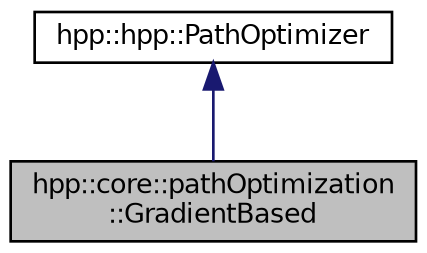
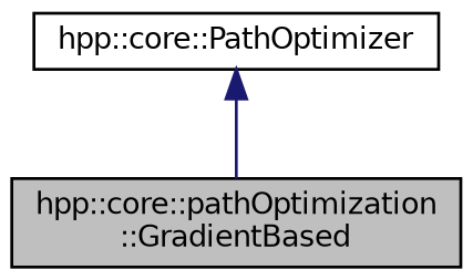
  digraph {
    node [color=black fontname=Helvetica fontsize=10 shape=record style=filled]
    n1 [fillcolor=grey75 fontcolor=black height=0.2 label="hpp::core::pathOptimization\l::GradientBased" width=0.4]
-   n2 [fillcolor=white height=0.2 label="hpp::hpp::PathOptimizer" width=0.4]
+   n2 [fillcolor=white height=0.2 label="hpp::core::PathOptimizer" width=0.4]
    n2 -> n1 [color=midnightblue dir=back fontname=Helvetica fontsize=10 labelfontname=Helvetica labelfontsize=10 style=solid]
  }
